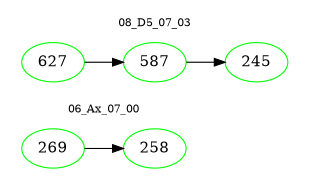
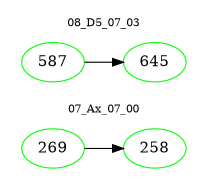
  digraph {
    rankdir=LR
    node [color=green]
    edge [color=black]
    n1 [label=269]
    n2 [label=258]
-   n3 [label=627]
    n4 [label=587]
-   n5 [label=245]
+   n5 [label=645]
    subgraph cluster_1 {
      color=white
      fontsize=10
-     label="06_Ax_07_00"
+     label="07_Ax_07_00"
      n1
      n2
    }
    subgraph cluster_2 {
      color=white
      fontsize=10
      label="08_D5_07_03"
-     n3
      n4
      n5
    }
    n1 -> n2
-   n3 -> n4
    n4 -> n5
  }
